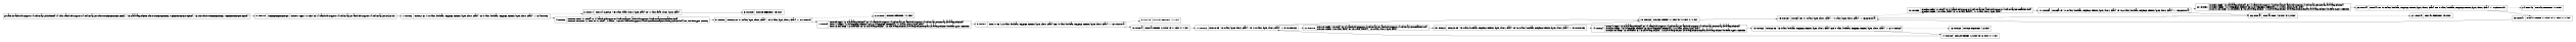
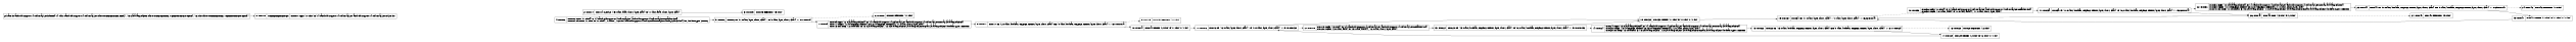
  digraph {
    rankdir=LR
    node [shape=record]
    n1 [label="{0\:\ 0x0000|MTH_ENTER_BLOCK\l|0x0000: IGET  (r0 I:int) = (r4 I:android.support.v4.util.ArraySet) android.support.v4.util.ArraySet.mSize int \l}"]
-   n2 [label="{1\:\ 0x0002|0x0002: IF  (r0 I:?[int, boolean, OBJECT, ARRAY, byte, short, char]) != (0 ?[int, boolean, OBJECT, ARRAY, byte, short, char])  \-\> B:4:0x0006 \l}"]
    n3 [label="{2\:\ 0x0004|0x0004: CONST  (r5 I:?[int, float, short, byte, char]) = (\-1 ?[int, float, short, byte, char]) \l}"]
    n4 [label="{4\:\ 0x0006|0x0006: IGET  (r1 I:int[]) = (r4 I:android.support.v4.util.ArraySet) android.support.v4.util.ArraySet.mHashes int[] \l0x0008: INVOKE  (r1 I:int) = (r1 I:int[]), (r0 I:int), (r6 I:int) android.support.v4.util.ContainerHelpers.binarySearch(int[], int, int):int type: STATIC \l}"]
    n5 [label="{3\:\ 0x0005|0x0005: RETURN  (r5 I:int) \l}"]
    n6 [label="{5\:\ 0x000c|0x000c: IF  (r1 I:?[int, byte, short, char]) \>= (0 ?[int, byte, short, char])  \-\> B:7:0x000f \l}"]
    n7 [label="{6\:\ 0x000e|0x000e: RETURN  (r1 I:int) \l}"]
    n8 [label="{7\:\ 0x000f|0x000f: IGET  (r2 I:java.lang.Object[]) = (r4 I:android.support.v4.util.ArraySet) android.support.v4.util.ArraySet.mArray java.lang.Object[] \l0x0011: AGET  (r2 I:?[OBJECT, ARRAY]) = (r2 I:?[OBJECT, ARRAY][]), (r1 I:?[int, short, byte, char]) \l0x0013: INVOKE  (r2 I:boolean) = (r5 I:java.lang.Object), (r2 I:java.lang.Object) java.lang.Object.equals(java.lang.Object):boolean type: VIRTUAL \l}"]
    n9 [label="{8\:\ 0x0017|0x0017: IF  (r2 I:?[int, boolean, OBJECT, ARRAY, byte, short, char]) == (0 ?[int, boolean, OBJECT, ARRAY, byte, short, char])  \-\> B:10:0x001a \l}"]
    n10 [label="{9\:\ 0x0019|0x0019: RETURN  (r1 I:int) \l}"]
    n11 [label="{10\:\ 0x001a|0x001a: ARITH  (r2 I:int) = (r1 I:int) + (1 int) \l}"]
    n12 [label="{11\:\ 0x001c|0x001c: IF  (r2 I:?[int, byte, short, char]) \>= (r0 I:?[int, byte, short, char])  \-\> B:18:0x0032 \l}"]
    n13 [label="{12\:\ 0x001e|0x001e: IGET  (r3 I:int[]) = (r4 I:android.support.v4.util.ArraySet) android.support.v4.util.ArraySet.mHashes int[] \l0x0020: AGET  (r3 I:?[int, float]) = (r3 I:?[int, float][]), (r2 I:?[int, short, byte, char]) \l}"]
    n14 [label="{18\:\ 0x0032|0x0032: ARITH  (r1 I:int) = (r1 I:int) + (\-1 int) \l}"]
    n15 [label="{13\:\ 0x0022|0x0022: IF  (r3 I:?[int, boolean, OBJECT, ARRAY, byte, short, char]) != (r6 I:?[int, boolean, OBJECT, ARRAY, byte, short, char])  \-\> B:18:0x0032 \l}"]
    n16 [label="{19\:\ 0x0034|0x0034: IF  (r1 I:?[int, byte, short, char]) \< (0 ?[int, byte, short, char])  \-\> B:26:0x004a \l}"]
    n17 [label="{14\:\ 0x0024|0x0024: IGET  (r3 I:java.lang.Object[]) = (r4 I:android.support.v4.util.ArraySet) android.support.v4.util.ArraySet.mArray java.lang.Object[] \l0x0026: AGET  (r3 I:?[OBJECT, ARRAY]) = (r3 I:?[OBJECT, ARRAY][]), (r2 I:?[int, short, byte, char]) \l0x0028: INVOKE  (r3 I:boolean) = (r5 I:java.lang.Object), (r3 I:java.lang.Object) java.lang.Object.equals(java.lang.Object):boolean type: VIRTUAL \l}"]
    n18 [label="{15\:\ 0x002c|0x002c: IF  (r3 I:?[int, boolean, OBJECT, ARRAY, byte, short, char]) == (0 ?[int, boolean, OBJECT, ARRAY, byte, short, char])  \-\> B:17:0x002f \l}"]
    n19 [label="{16\:\ 0x002e|0x002e: RETURN  (r2 I:int) \l}"]
    n20 [label="{17\:\ 0x002f|0x002f: ARITH  (r2 I:int) = (r2 I:int) + (1 int) \l}"]
    n21 [label="{20\:\ 0x0036|0x0036: IGET  (r0 I:int[]) = (r4 I:android.support.v4.util.ArraySet) android.support.v4.util.ArraySet.mHashes int[] \l0x0038: AGET  (r0 I:?[int, float]) = (r0 I:?[int, float][]), (r1 I:?[int, short, byte, char]) \l}"]
    n22 [label="{26\:\ 0x004a|0x004a: NOT  (r3 I:int) = (r2 I:int) \l}"]
    n23 [label="{21\:\ 0x003a|0x003a: IF  (r0 I:?[int, boolean, OBJECT, ARRAY, byte, short, char]) != (r6 I:?[int, boolean, OBJECT, ARRAY, byte, short, char])  \-\> B:26:0x004a \l}"]
    n24 [label="{27\:\ 0x004b|0x004b: RETURN  (r5 I:int) \l}"]
    n25 [label="{22\:\ 0x003c|0x003c: IGET  (r0 I:java.lang.Object[]) = (r4 I:android.support.v4.util.ArraySet) android.support.v4.util.ArraySet.mArray java.lang.Object[] \l0x003e: AGET  (r0 I:?[OBJECT, ARRAY]) = (r0 I:?[OBJECT, ARRAY][]), (r1 I:?[int, short, byte, char]) \l0x0040: INVOKE  (r0 I:boolean) = (r5 I:java.lang.Object), (r0 I:java.lang.Object) java.lang.Object.equals(java.lang.Object):boolean type: VIRTUAL \l}"]
    n26 [label="{23\:\ 0x0044|0x0044: IF  (r0 I:?[int, boolean, OBJECT, ARRAY, byte, short, char]) == (0 ?[int, boolean, OBJECT, ARRAY, byte, short, char])  \-\> B:25:0x0047 \l}"]
    n27 [label="{24\:\ 0x0046|0x0046: RETURN  (r1 I:int) \l}"]
    n28 [label="{25\:\ 0x0047|0x0047: ARITH  (r1 I:int) = (r1 I:int) + (\-1 int) \l}"]
    n29 [label="{private int android.support.v4.util.ArraySet.indexOf((r4 'this' I:android.support.v4.util.ArraySet A[IMMUTABLE_TYPE, THIS]), (r5 I:java.lang.Object A[IMMUTABLE_TYPE, METHOD_ARGUMENT]), (r6 I:int A[IMMUTABLE_TYPE, METHOD_ARGUMENT])) }"]
-   n1 -> n2
-   n2 -> n3 [style=dashed]
-   n2 -> n4
    n3 -> n5
    n4 -> n6
    n6 -> n7 [style=dashed]
    n6 -> n8
    n8 -> n9
    n9 -> n10 [style=dashed]
    n9 -> n11
    n11 -> n12
    n12 -> n13 [style=dashed]
    n12 -> n14
    n13 -> n15
    n14 -> n16
    n15 -> n14
    n15 -> n17 [style=dashed]
    n16 -> n21 [style=dashed]
    n16 -> n22
    n17 -> n18
    n18 -> n19 [style=dashed]
    n18 -> n20
    n20 -> n12
    n21 -> n23
    n22 -> n24 [style=dashed]
    n23 -> n22
    n23 -> n25 [style=dashed]
    n25 -> n26
    n26 -> n27 [style=dashed]
    n26 -> n28
    n28 -> n16
    n29 -> n1
  }
